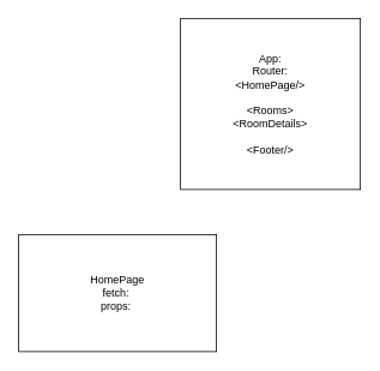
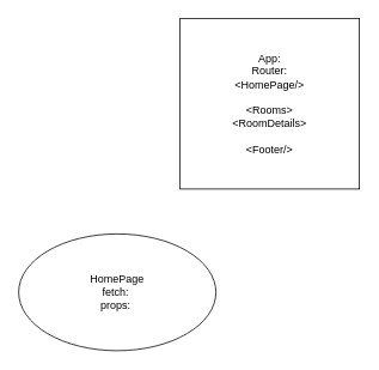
  <mxCell id="0" />
  <mxCell id="1" parent="0" />
- <mxCell id="2" value="HomePage&lt;br&gt;fetch:&amp;nbsp;&lt;br&gt;props:&amp;nbsp;&lt;br&gt;" style="whiteSpace=wrap;html=1;" vertex="1" parent="1"><mxGeometry x="20" y="260" width="220" height="130" as="geometry" /></mxCell>
+ <mxCell id="2" value="HomePage&lt;br&gt;fetch:&amp;nbsp;&lt;br&gt;props:&amp;nbsp;&lt;br&gt;" style="ellipse;whiteSpace=wrap;html=1;" vertex="1" parent="1"><mxGeometry x="20" y="260" width="220" height="130" as="geometry" /></mxCell>
  <mxCell id="3" value="App:&lt;br&gt;Router:&lt;br&gt;&amp;lt;HomePage/&amp;gt;&lt;br&gt;&lt;br&gt;&amp;lt;Rooms&amp;gt;&lt;br&gt;&amp;lt;RoomDetails&amp;gt;&lt;br&gt;&lt;br&gt;&amp;lt;Footer/&amp;gt;" style="whiteSpace=wrap;html=1;" vertex="1" parent="1"><mxGeometry x="200" y="20" width="200" height="190" as="geometry" /></mxCell>
